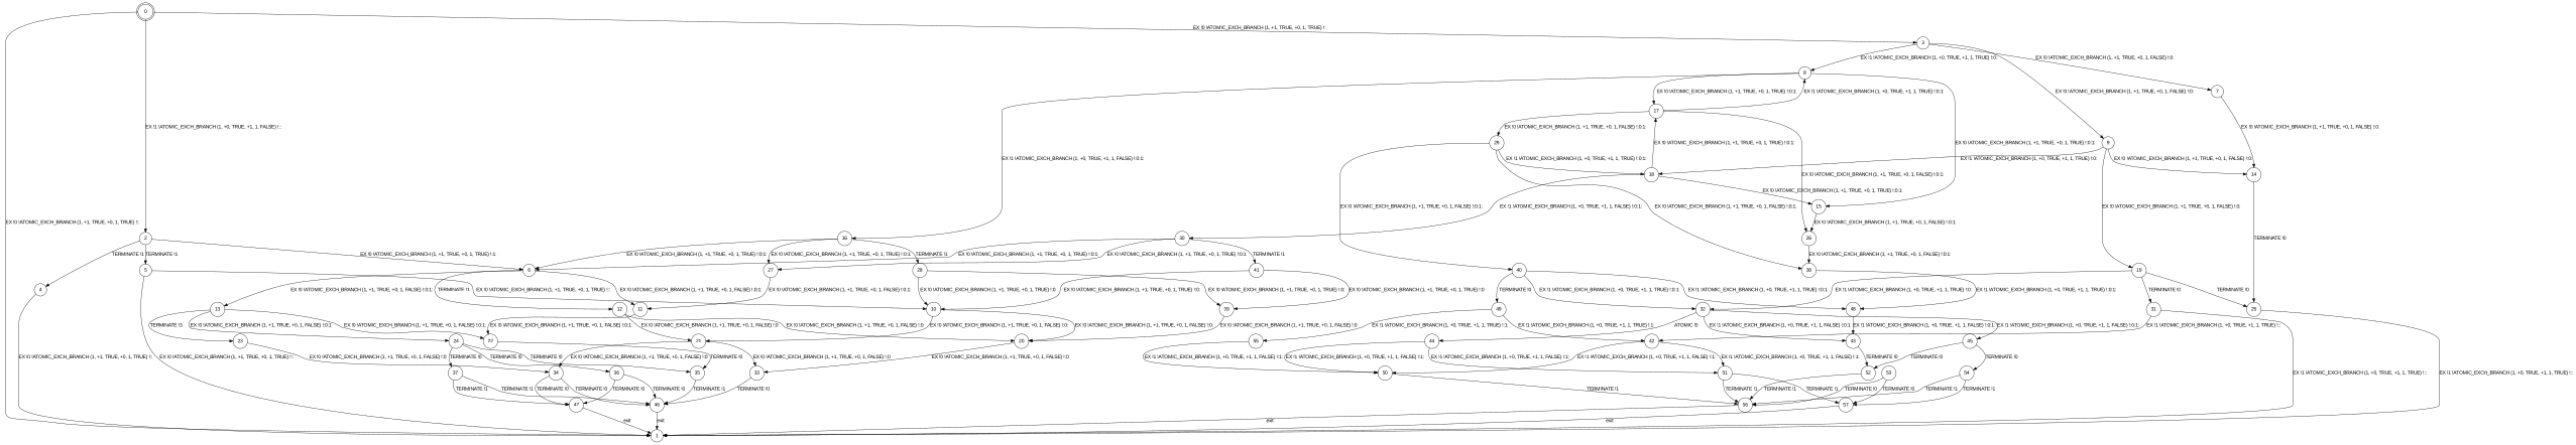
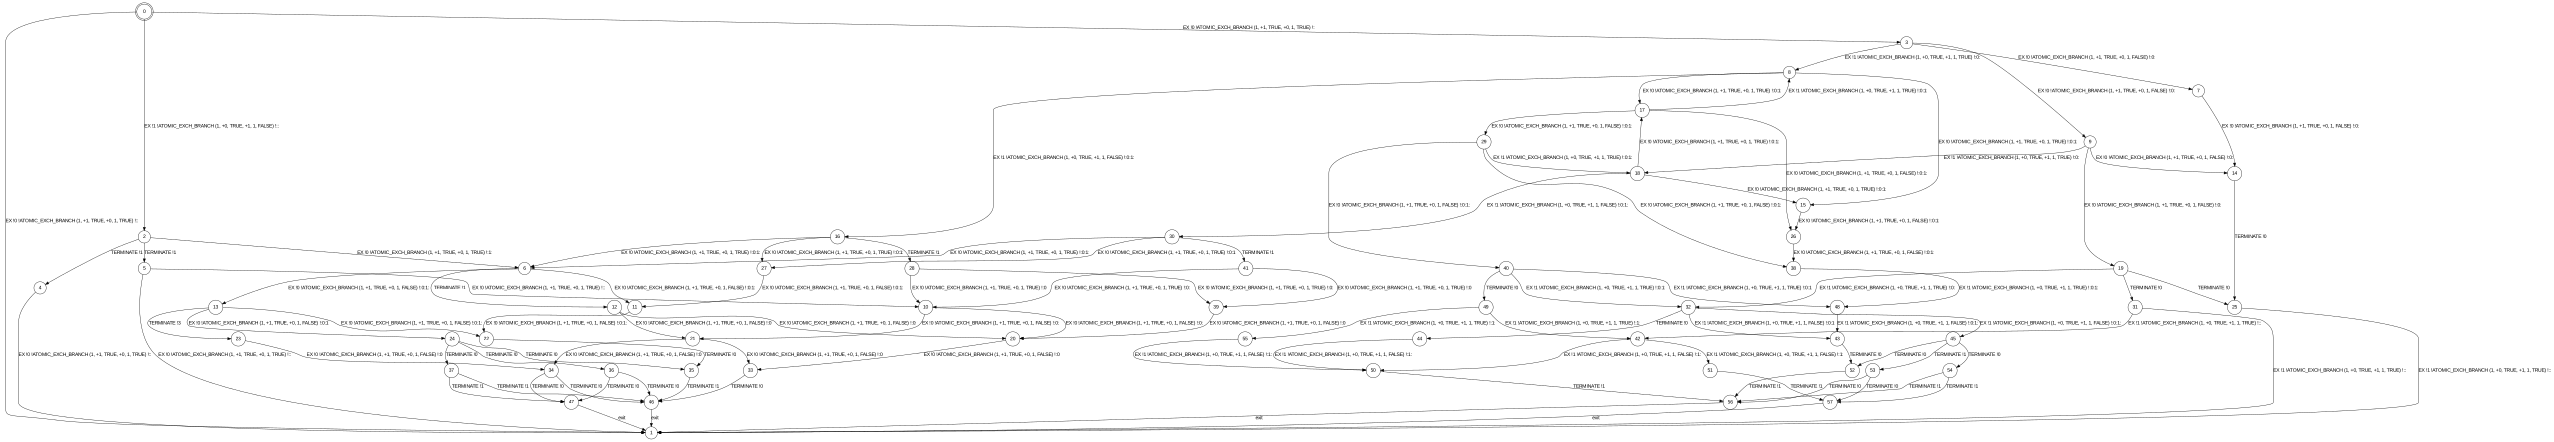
  digraph {
    fontname="Liberation Sans"
    node [fontname="Liberation Sans" shape=circle]
    edge [fontname="Liberation Sans"]
    0 [peripheries=2]
    1
    2
    3
    4
    5
    6
    7
    8
    9
    10
    11
    12
    13
    14
    15
    16
    17
    18
    19
    20
    21
    22
    23
    24
    25
    26
    27
    28
    29
    30
    31
    32
    33
    34
    35
    36
    37
    38
    39
    40
    41
    42
    43
    44
    45
    46
    47
    48
    49
    50
    51
    52
    53
    54
    55
    56
    57
    0 -> 1 [label="EX !0 !ATOMIC_EXCH_BRANCH (1, +1, TRUE, +0, 1, TRUE) !::"]
    0 -> 2 [label="EX !1 !ATOMIC_EXCH_BRANCH (1, +0, TRUE, +1, 1, FALSE) !::"]
    0 -> 3 [label="EX !0 !ATOMIC_EXCH_BRANCH (1, +1, TRUE, +0, 1, TRUE) !::"]
    2 -> 4 [label="TERMINATE !1"]
    2 -> 5 [label="TERMINATE !1"]
    2 -> 6 [label="EX !0 !ATOMIC_EXCH_BRANCH (1, +1, TRUE, +0, 1, TRUE) !:1:"]
    3 -> 7 [label="EX !0 !ATOMIC_EXCH_BRANCH (1, +1, TRUE, +0, 1, FALSE) !:0:"]
    3 -> 8 [label="EX !1 !ATOMIC_EXCH_BRANCH (1, +0, TRUE, +1, 1, TRUE) !:0:"]
    3 -> 9 [label="EX !0 !ATOMIC_EXCH_BRANCH (1, +1, TRUE, +0, 1, FALSE) !:0:"]
    4 -> 1 [label="EX !0 !ATOMIC_EXCH_BRANCH (1, +1, TRUE, +0, 1, TRUE) !::"]
    5 -> 1 [label="EX !0 !ATOMIC_EXCH_BRANCH (1, +1, TRUE, +0, 1, TRUE) !::"]
    5 -> 10 [label="EX !0 !ATOMIC_EXCH_BRANCH (1, +1, TRUE, +0, 1, TRUE) !::"]
    6 -> 11 [label="EX !0 !ATOMIC_EXCH_BRANCH (1, +1, TRUE, +0, 1, FALSE) !:0:1:"]
    6 -> 12 [label="TERMINATE !1"]
    6 -> 13 [label="EX !0 !ATOMIC_EXCH_BRANCH (1, +1, TRUE, +0, 1, FALSE) !:0:1:"]
    7 -> 14 [label="EX !0 !ATOMIC_EXCH_BRANCH (1, +1, TRUE, +0, 1, FALSE) !:0:"]
    8 -> 15 [label="EX !0 !ATOMIC_EXCH_BRANCH (1, +1, TRUE, +0, 1, TRUE) !:0:1:"]
    8 -> 16 [label="EX !1 !ATOMIC_EXCH_BRANCH (1, +0, TRUE, +1, 1, FALSE) !:0:1:"]
    8 -> 17 [label="EX !0 !ATOMIC_EXCH_BRANCH (1, +1, TRUE, +0, 1, TRUE) !:0:1:"]
    9 -> 14 [label="EX !0 !ATOMIC_EXCH_BRANCH (1, +1, TRUE, +0, 1, FALSE) !:0:"]
    9 -> 18 [label="EX !1 !ATOMIC_EXCH_BRANCH (1, +0, TRUE, +1, 1, TRUE) !:0:"]
    9 -> 19 [label="EX !0 !ATOMIC_EXCH_BRANCH (1, +1, TRUE, +0, 1, FALSE) !:0:"]
    10 -> 20 [label="EX !0 !ATOMIC_EXCH_BRANCH (1, +1, TRUE, +0, 1, FALSE) !:0:"]
    10 -> 21 [label="EX !0 !ATOMIC_EXCH_BRANCH (1, +1, TRUE, +0, 1, FALSE) !:0:"]
    11 -> 22 [label="EX !0 !ATOMIC_EXCH_BRANCH (1, +1, TRUE, +0, 1, FALSE) !:0:1:"]
    12 -> 20 [label="EX !0 !ATOMIC_EXCH_BRANCH (1, +1, TRUE, +0, 1, FALSE) !:0:"]
    12 -> 21 [label="EX !0 !ATOMIC_EXCH_BRANCH (1, +1, TRUE, +0, 1, FALSE) !:0:"]
    13 -> 22 [label="EX !0 !ATOMIC_EXCH_BRANCH (1, +1, TRUE, +0, 1, FALSE) !:0:1:"]
    13 -> 23 [label="TERMINATE !3"]
    13 -> 24 [label="EX !0 !ATOMIC_EXCH_BRANCH (1, +1, TRUE, +0, 1, FALSE) !:0:1:"]
    14 -> 25 [label="TERMINATE !0"]
    15 -> 26 [label="EX !0 !ATOMIC_EXCH_BRANCH (1, +1, TRUE, +0, 1, FALSE) !:0:1:"]
    16 -> 6 [label="EX !0 !ATOMIC_EXCH_BRANCH (1, +1, TRUE, +0, 1, TRUE) !:0:1:"]
    16 -> 27 [label="EX !0 !ATOMIC_EXCH_BRANCH (1, +1, TRUE, +0, 1, TRUE) !:0:1:"]
    16 -> 28 [label="TERMINATE !1"]
    17 -> 8 [label="EX !1 !ATOMIC_EXCH_BRANCH (1, +0, TRUE, +1, 1, TRUE) !:0:1:"]
    17 -> 26 [label="EX !0 !ATOMIC_EXCH_BRANCH (1, +1, TRUE, +0, 1, FALSE) !:0:1:"]
    17 -> 29 [label="EX !0 !ATOMIC_EXCH_BRANCH (1, +1, TRUE, +0, 1, FALSE) !:0:1:"]
    18 -> 15 [label="EX !0 !ATOMIC_EXCH_BRANCH (1, +1, TRUE, +0, 1, TRUE) !:0:1:"]
    18 -> 17 [label="EX !0 !ATOMIC_EXCH_BRANCH (1, +1, TRUE, +0, 1, TRUE) !:0:1:"]
    18 -> 30 [label="EX !1 !ATOMIC_EXCH_BRANCH (1, +0, TRUE, +1, 1, FALSE) !:0:1:"]
    19 -> 25 [label="TERMINATE !0"]
    19 -> 31 [label="TERMINATE !0"]
    19 -> 32 [label="EX !1 !ATOMIC_EXCH_BRANCH (1, +0, TRUE, +1, 1, TRUE) !:0:"]
    20 -> 33 [label="EX !0 !ATOMIC_EXCH_BRANCH (1, +1, TRUE, +0, 1, FALSE) !:0:"]
    21 -> 33 [label="EX !0 !ATOMIC_EXCH_BRANCH (1, +1, TRUE, +0, 1, FALSE) !:0:"]
    21 -> 34 [label="EX !0 !ATOMIC_EXCH_BRANCH (1, +1, TRUE, +0, 1, FALSE) !:0:"]
    22 -> 35 [label="TERMINATE !0"]
    23 -> 34 [label="EX !0 !ATOMIC_EXCH_BRANCH (1, +1, TRUE, +0, 1, FALSE) !:0:"]
    24 -> 35 [label="TERMINATE !0"]
    24 -> 36 [label="TERMINATE !0"]
    24 -> 37 [label="TERMINATE !0"]
    25 -> 1 [label="EX !1 !ATOMIC_EXCH_BRANCH (1, +0, TRUE, +1, 1, TRUE) !::"]
    26 -> 38 [label="EX !0 !ATOMIC_EXCH_BRANCH (1, +1, TRUE, +0, 1, FALSE) !:0:1:"]
    27 -> 11 [label="EX !0 !ATOMIC_EXCH_BRANCH (1, +1, TRUE, +0, 1, FALSE) !:0:1:"]
    28 -> 10 [label="EX !0 !ATOMIC_EXCH_BRANCH (1, +1, TRUE, +0, 1, TRUE) !:0:"]
    28 -> 39 [label="EX !0 !ATOMIC_EXCH_BRANCH (1, +1, TRUE, +0, 1, TRUE) !:0:"]
    29 -> 18 [label="EX !1 !ATOMIC_EXCH_BRANCH (1, +0, TRUE, +1, 1, TRUE) !:0:1:"]
    29 -> 38 [label="EX !0 !ATOMIC_EXCH_BRANCH (1, +1, TRUE, +0, 1, FALSE) !:0:1:"]
    29 -> 40 [label="EX !0 !ATOMIC_EXCH_BRANCH (1, +1, TRUE, +0, 1, FALSE) !:0:1:"]
    30 -> 6 [label="EX !0 !ATOMIC_EXCH_BRANCH (1, +1, TRUE, +0, 1, TRUE) !:0:1:"]
    30 -> 27 [label="EX !0 !ATOMIC_EXCH_BRANCH (1, +1, TRUE, +0, 1, TRUE) !:0:1:"]
    30 -> 41 [label="TERMINATE !1"]
    31 -> 1 [label="EX !1 !ATOMIC_EXCH_BRANCH (1, +0, TRUE, +1, 1, TRUE) !::"]
    31 -> 42 [label="EX !1 !ATOMIC_EXCH_BRANCH (1, +0, TRUE, +1, 1, TRUE) !::"]
    32 -> 43 [label="EX !1 !ATOMIC_EXCH_BRANCH (1, +0, TRUE, +1, 1, FALSE) !:0:1:"]
-   32 -> 44 [label="ATOMIC !0"]
+   32 -> 44 [label="TERMINATE !0"]
    32 -> 45 [label="EX !1 !ATOMIC_EXCH_BRANCH (1, +0, TRUE, +1, 1, FALSE) !:0:1:"]
    33 -> 46 [label="TERMINATE !0"]
    34 -> 46 [label="TERMINATE !0"]
    34 -> 47 [label="TERMINATE !0"]
    35 -> 46 [label="TERMINATE !1"]
    36 -> 46 [label="TERMINATE !0"]
    36 -> 47 [label="TERMINATE !0"]
    37 -> 46 [label="TERMINATE !1"]
    37 -> 47 [label="TERMINATE !1"]
    38 -> 48 [label="EX !1 !ATOMIC_EXCH_BRANCH (1, +0, TRUE, +1, 1, TRUE) !:0:1:"]
    39 -> 20 [label="EX !0 !ATOMIC_EXCH_BRANCH (1, +1, TRUE, +0, 1, FALSE) !:0:"]
    40 -> 32 [label="EX !1 !ATOMIC_EXCH_BRANCH (1, +0, TRUE, +1, 1, TRUE) !:0:1:"]
    40 -> 48 [label="EX !1 !ATOMIC_EXCH_BRANCH (1, +0, TRUE, +1, 1, TRUE) !:0:1:"]
    40 -> 49 [label="TERMINATE !0"]
    41 -> 10 [label="EX !0 !ATOMIC_EXCH_BRANCH (1, +1, TRUE, +0, 1, TRUE) !:0:"]
    41 -> 39 [label="EX !0 !ATOMIC_EXCH_BRANCH (1, +1, TRUE, +0, 1, TRUE) !:0:"]
    42 -> 50 [label="EX !1 !ATOMIC_EXCH_BRANCH (1, +0, TRUE, +1, 1, FALSE) !:1:"]
    42 -> 51 [label="EX !1 !ATOMIC_EXCH_BRANCH (1, +0, TRUE, +1, 1, FALSE) !:1:"]
    43 -> 52 [label="TERMINATE !0"]
    44 -> 50 [label="EX !1 !ATOMIC_EXCH_BRANCH (1, +0, TRUE, +1, 1, FALSE) !:1:"]
-   44 -> 51 [label="EX !1 !ATOMIC_EXCH_BRANCH (1, +0, TRUE, +1, 1, FALSE) !:1:"]
    45 -> 52 [label="TERMINATE !0"]
+   45 -> 53 [label="TERMINATE !1"]
    45 -> 54 [label="TERMINATE !0"]
    46 -> 1 [label=exit]
    47 -> 1 [label=exit]
    48 -> 43 [label="EX !1 !ATOMIC_EXCH_BRANCH (1, +0, TRUE, +1, 1, FALSE) !:0:1:"]
    49 -> 42 [label="EX !1 !ATOMIC_EXCH_BRANCH (1, +0, TRUE, +1, 1, TRUE) !:1:"]
    49 -> 55 [label="EX !1 !ATOMIC_EXCH_BRANCH (1, +0, TRUE, +1, 1, TRUE) !:1:"]
    50 -> 56 [label="TERMINATE !1"]
-   51 -> 56 [label="TERMINATE !1"]
    51 -> 57 [label="TERMINATE !1"]
    52 -> 56 [label="TERMINATE !1"]
    53 -> 56 [label="TERMINATE !0"]
    53 -> 57 [label="TERMINATE !0"]
    54 -> 56 [label="TERMINATE !1"]
    54 -> 57 [label="TERMINATE !1"]
    55 -> 50 [label="EX !1 !ATOMIC_EXCH_BRANCH (1, +0, TRUE, +1, 1, FALSE) !:1:"]
    56 -> 1 [label=exit]
    57 -> 1 [label=exit]
  }
